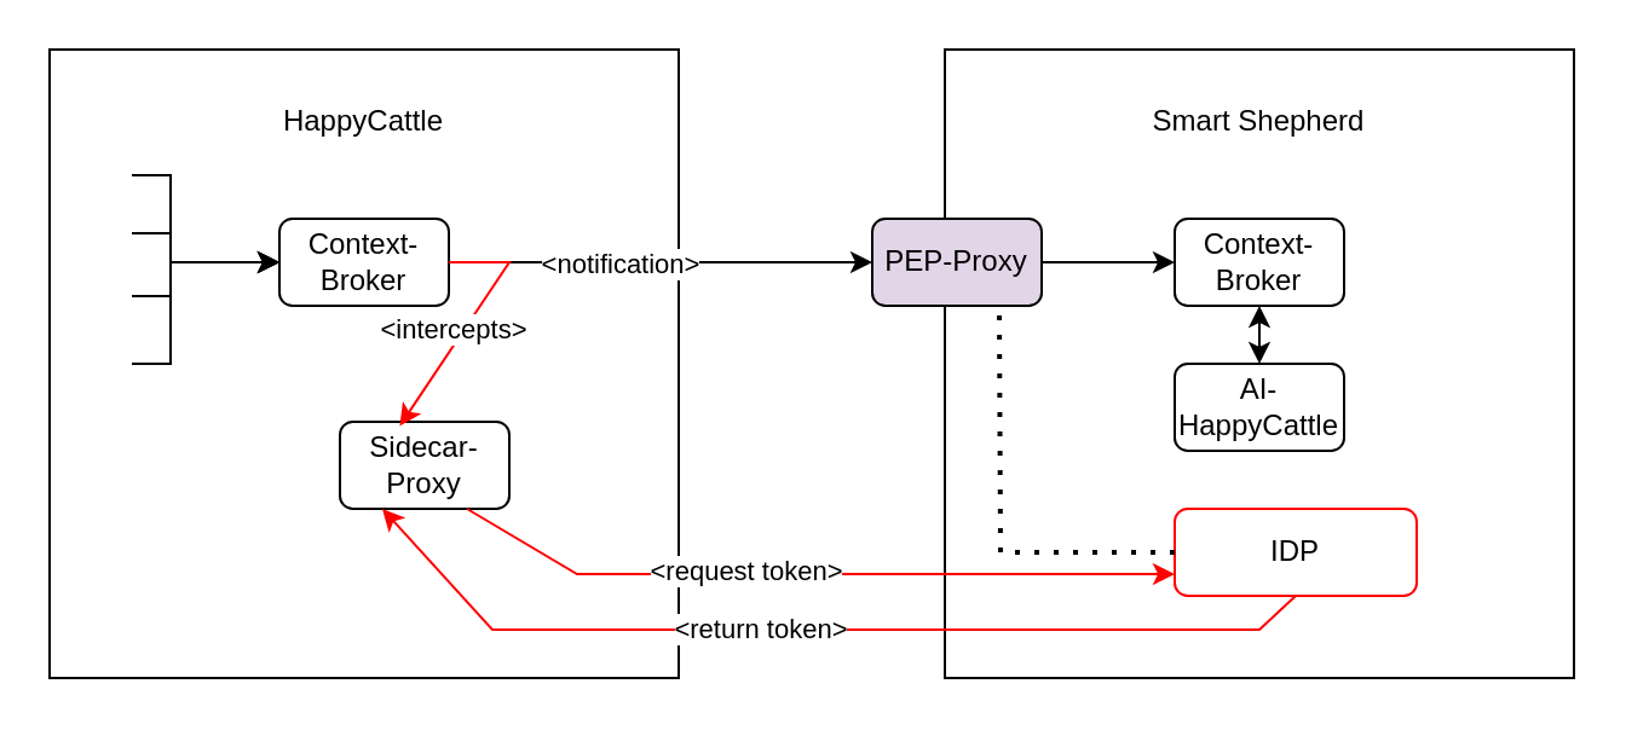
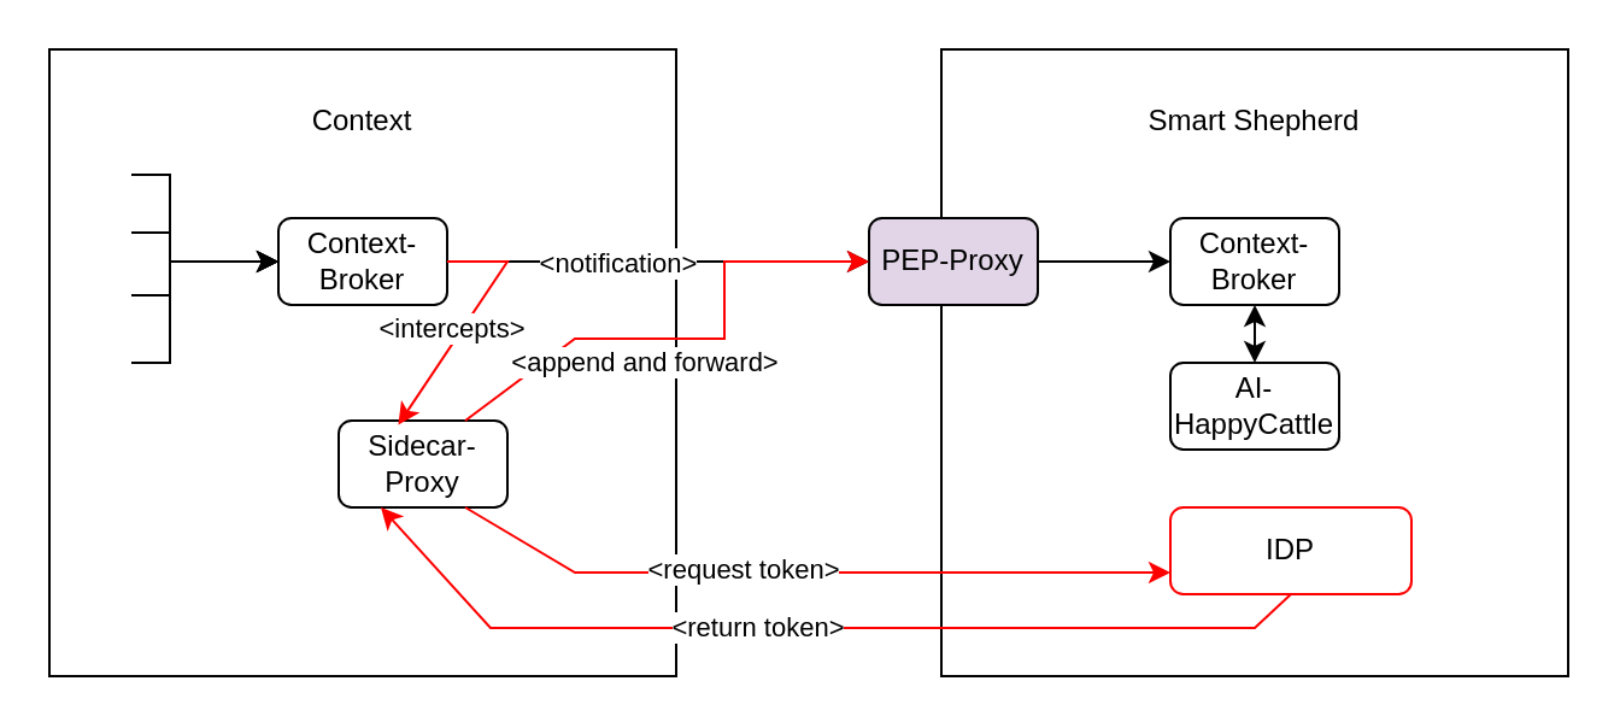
  <mxCell id="0" />
  <mxCell id="1" parent="0" />
  <mxCell id="2" value="&lt;div&gt;Smart Shepherd&lt;/div&gt;&lt;div&gt;&lt;br&gt;&lt;/div&gt;&lt;div&gt;&lt;br&gt;&lt;/div&gt;&lt;div&gt;&lt;br&gt;&lt;/div&gt;&lt;div&gt;&lt;br&gt;&lt;/div&gt;&lt;div&gt;&lt;br&gt;&lt;/div&gt;&lt;div&gt;&lt;br&gt;&lt;/div&gt;&lt;div&gt;&lt;br&gt;&lt;/div&gt;&lt;div&gt;&lt;br&gt;&lt;/div&gt;&lt;div&gt;&lt;br&gt;&lt;/div&gt;&lt;div&gt;&lt;br&gt;&lt;/div&gt;&lt;div&gt;&lt;br&gt;&lt;/div&gt;&lt;div&gt;&lt;br&gt;&lt;/div&gt;&lt;div&gt;&lt;br&gt;&lt;/div&gt;&lt;div&gt;&lt;br&gt;&lt;/div&gt;" style="whiteSpace=wrap;html=1;aspect=fixed;" vertex="1" parent="1"><mxGeometry x="390" y="20" width="260" height="260" as="geometry" /></mxCell>
- <mxCell id="3" value="&lt;div&gt;HappyCattle&lt;/div&gt;&lt;div&gt;&lt;br&gt;&lt;/div&gt;&lt;div&gt;&lt;br&gt;&lt;/div&gt;&lt;div&gt;&lt;br&gt;&lt;/div&gt;&lt;div&gt;&lt;br&gt;&lt;/div&gt;&lt;div&gt;&lt;br&gt;&lt;/div&gt;&lt;div&gt;&lt;br&gt;&lt;/div&gt;&lt;div&gt;&lt;br&gt;&lt;/div&gt;&lt;div&gt;&lt;br&gt;&lt;/div&gt;&lt;div&gt;&lt;br&gt;&lt;/div&gt;&lt;div&gt;&lt;br&gt;&lt;/div&gt;&lt;div&gt;&lt;br&gt;&lt;/div&gt;&lt;div&gt;&lt;br&gt;&lt;/div&gt;&lt;div&gt;&lt;br&gt;&lt;/div&gt;&lt;div&gt;&lt;br&gt;&lt;/div&gt;" style="whiteSpace=wrap;html=1;aspect=fixed;" vertex="1" parent="1"><mxGeometry x="20" y="20" width="260" height="260" as="geometry" /></mxCell>
+ <mxCell id="3" value="&lt;div&gt;Context&lt;/div&gt;&lt;div&gt;&lt;br&gt;&lt;/div&gt;&lt;div&gt;&lt;br&gt;&lt;/div&gt;&lt;div&gt;&lt;br&gt;&lt;/div&gt;&lt;div&gt;&lt;br&gt;&lt;/div&gt;&lt;div&gt;&lt;br&gt;&lt;/div&gt;&lt;div&gt;&lt;br&gt;&lt;/div&gt;&lt;div&gt;&lt;br&gt;&lt;/div&gt;&lt;div&gt;&lt;br&gt;&lt;/div&gt;&lt;div&gt;&lt;br&gt;&lt;/div&gt;&lt;div&gt;&lt;br&gt;&lt;/div&gt;&lt;div&gt;&lt;br&gt;&lt;/div&gt;&lt;div&gt;&lt;br&gt;&lt;/div&gt;&lt;div&gt;&lt;br&gt;&lt;/div&gt;&lt;div&gt;&lt;br&gt;&lt;/div&gt;" style="whiteSpace=wrap;html=1;aspect=fixed;" vertex="1" parent="1"><mxGeometry x="20" y="20" width="260" height="260" as="geometry" /></mxCell>
  <mxCell id="4" value="" style="shape=image;html=1;verticalAlign=top;verticalLabelPosition=bottom;labelBackgroundColor=#ffffff;imageAspect=0;aspect=fixed;image=https://cdn3.iconfinder.com/data/icons/pidginsmilies/cow.png" vertex="1" parent="1"><mxGeometry x="30" y="60" width="24" height="24" as="geometry" /></mxCell>
  <mxCell id="5" value="" style="shape=image;html=1;verticalAlign=top;verticalLabelPosition=bottom;labelBackgroundColor=#ffffff;imageAspect=0;aspect=fixed;image=https://cdn3.iconfinder.com/data/icons/pidginsmilies/cow.png" vertex="1" parent="1"><mxGeometry x="30" y="84" width="24" height="24" as="geometry" /></mxCell>
  <mxCell id="6" value="" style="shape=image;html=1;verticalAlign=top;verticalLabelPosition=bottom;labelBackgroundColor=#ffffff;imageAspect=0;aspect=fixed;image=https://cdn3.iconfinder.com/data/icons/pidginsmilies/cow.png" vertex="1" parent="1"><mxGeometry x="30" y="138" width="24" height="24" as="geometry" /></mxCell>
  <mxCell id="7" value="" style="shape=image;html=1;verticalAlign=top;verticalLabelPosition=bottom;labelBackgroundColor=#ffffff;imageAspect=0;aspect=fixed;image=https://cdn3.iconfinder.com/data/icons/pidginsmilies/cow.png" vertex="1" parent="1"><mxGeometry x="30" y="110" width="24" height="24" as="geometry" /></mxCell>
  <mxCell id="8" value="Context-Broker" style="rounded=1;whiteSpace=wrap;html=1;" vertex="1" parent="1"><mxGeometry x="115" y="90" width="70" height="36" as="geometry" /></mxCell>
  <mxCell id="9" value="" style="endArrow=classic;html=1;rounded=0;exitX=1;exitY=0.5;exitDx=0;exitDy=0;entryX=0;entryY=0.5;entryDx=0;entryDy=0;" edge="1" parent="1" source="4" target="8"><mxGeometry width="50" height="50" relative="1" as="geometry"><mxPoint x="-160" y="130" as="sourcePoint" /><mxPoint x="-110" y="80" as="targetPoint" /><Array as="points"><mxPoint x="70" y="72" /><mxPoint x="70" y="108" /></Array></mxGeometry></mxCell>
  <mxCell id="10" value="" style="endArrow=classic;html=1;rounded=0;exitX=1;exitY=0.5;exitDx=0;exitDy=0;entryX=0;entryY=0.5;entryDx=0;entryDy=0;" edge="1" parent="1" source="5" target="8"><mxGeometry width="50" height="50" relative="1" as="geometry"><mxPoint x="-150" y="210" as="sourcePoint" /><mxPoint x="-100" y="160" as="targetPoint" /><Array as="points"><mxPoint x="70" y="96" /><mxPoint x="70" y="108" /></Array></mxGeometry></mxCell>
  <mxCell id="11" value="" style="endArrow=classic;html=1;rounded=0;exitX=1;exitY=0.5;exitDx=0;exitDy=0;entryX=0;entryY=0.5;entryDx=0;entryDy=0;" edge="1" parent="1" source="7" target="8"><mxGeometry width="50" height="50" relative="1" as="geometry"><mxPoint x="-180" y="210" as="sourcePoint" /><mxPoint x="-130" y="160" as="targetPoint" /><Array as="points"><mxPoint x="70" y="122" /><mxPoint x="70" y="108" /></Array></mxGeometry></mxCell>
  <mxCell id="12" value="" style="endArrow=classic;html=1;rounded=0;exitX=1;exitY=0.5;exitDx=0;exitDy=0;entryX=0;entryY=0.5;entryDx=0;entryDy=0;" edge="1" parent="1" source="6" target="8"><mxGeometry width="50" height="50" relative="1" as="geometry"><mxPoint x="-40" y="190" as="sourcePoint" /><mxPoint y="140" as="targetPoint" x="10" /><Array as="points"><mxPoint x="70" y="150" /><mxPoint x="70" y="108" /></Array></mxGeometry></mxCell>
  <mxCell id="13" value="Context-Broker" style="rounded=1;whiteSpace=wrap;html=1;" vertex="1" parent="1"><mxGeometry x="485" y="90" width="70" height="36" as="geometry" /></mxCell>
  <mxCell id="14" value="IDP" style="rounded=1;whiteSpace=wrap;html=1;strokeColor=#FF0000;" vertex="1" parent="1"><mxGeometry x="485" y="210" width="100" height="36" as="geometry" /></mxCell>
  <mxCell id="15" style="edgeStyle=orthogonalEdgeStyle;rounded=0;orthogonalLoop=1;jettySize=auto;html=1;exitX=0.5;exitY=1;exitDx=0;exitDy=0;" edge="1" parent="1"><mxGeometry relative="1" as="geometry"><mxPoint x="150" y="246" as="sourcePoint" /><mxPoint x="150" y="246" as="targetPoint" /></mxGeometry></mxCell>
  <mxCell id="16" value="PEP-Proxy" style="rounded=1;whiteSpace=wrap;html=1;fillColor=#e1d5e7;" vertex="1" parent="1"><mxGeometry x="360" y="90" width="70" height="36" as="geometry" /></mxCell>
  <mxCell id="17" value="" style="endArrow=classic;html=1;rounded=0;exitX=1;exitY=0.5;exitDx=0;exitDy=0;entryX=0;entryY=0.5;entryDx=0;entryDy=0;" edge="1" parent="1" source="8" target="16"><mxGeometry width="50" height="50" relative="1" as="geometry"><mxPoint x="370" y="-10" as="sourcePoint" /><mxPoint x="420" y="-60" as="targetPoint" /></mxGeometry></mxCell>
  <mxCell id="18" value="&amp;lt;notification&amp;gt;" style="edgeLabel;html=1;align=center;verticalAlign=middle;resizable=0;points=[];" vertex="1" connectable="0" parent="17"><mxGeometry x="-0.177" y="1" relative="1" as="geometry"><mxPoint x="-2" y="1" as="offset" /></mxGeometry></mxCell>
  <mxCell id="19" value="" style="endArrow=classic;html=1;rounded=0;exitX=1;exitY=0.5;exitDx=0;exitDy=0;entryX=0;entryY=0.5;entryDx=0;entryDy=0;" edge="1" parent="1" source="16" target="13"><mxGeometry width="50" height="50" relative="1" as="geometry"><mxPoint x="195" y="118" as="sourcePoint" /><mxPoint x="370" y="118" as="targetPoint" /></mxGeometry></mxCell>
  <mxCell id="20" value="AI-HappyCattle" style="rounded=1;whiteSpace=wrap;html=1;" vertex="1" parent="1"><mxGeometry x="485" y="150" width="70" height="36" as="geometry" /></mxCell>
  <mxCell id="21" value="" style="endArrow=classic;startArrow=classic;html=1;rounded=0;entryX=0.5;entryY=1;entryDx=0;entryDy=0;exitX=0.5;exitY=0;exitDx=0;exitDy=0;" edge="1" parent="1" source="20" target="13"><mxGeometry width="50" height="50" relative="1" as="geometry"><mxPoint x="420" y="400" as="sourcePoint" /><mxPoint x="470" y="350" as="targetPoint" /></mxGeometry></mxCell>
- <mxCell id="22" value="" style="endArrow=none;dashed=1;html=1;dashPattern=1 3;strokeWidth=2;rounded=0;entryX=0.75;entryY=1;entryDx=0;entryDy=0;exitX=0;exitY=0.5;exitDx=0;exitDy=0;" edge="1" parent="1" source="14" target="16"><mxGeometry width="50" height="50" relative="1" as="geometry"><mxPoint x="300" y="220" as="sourcePoint" /><mxPoint x="350" y="170" as="targetPoint" /><Array as="points"><mxPoint x="413" y="228" /></Array></mxGeometry></mxCell>
  <mxCell id="23" value="Sidecar-Proxy" style="rounded=1;whiteSpace=wrap;html=1;" vertex="1" parent="1"><mxGeometry x="140" y="174" width="70" height="36" as="geometry" /></mxCell>
  <mxCell id="24" value="" style="endArrow=classic;html=1;rounded=0;strokeColor=#FF0000;entryX=0.353;entryY=0.048;entryDx=0;entryDy=0;entryPerimeter=0;exitX=1;exitY=0.5;exitDx=0;exitDy=0;" edge="1" parent="1" source="8" target="23"><mxGeometry width="50" height="50" relative="1" as="geometry"><mxPoint x="190" y="110" as="sourcePoint" /><mxPoint x="370" y="130" as="targetPoint" /><Array as="points"><mxPoint x="210" y="108" /></Array></mxGeometry></mxCell>
  <mxCell id="25" value="&amp;lt;intercepts&amp;gt;" style="edgeLabel;html=1;align=center;verticalAlign=middle;resizable=0;points=[];" vertex="1" connectable="0" parent="24"><mxGeometry x="0.212" y="-1" relative="1" as="geometry"><mxPoint y="-5" as="offset" /></mxGeometry></mxCell>
  <mxCell id="26" value="" style="endArrow=classic;html=1;rounded=0;strokeColor=#FF0000;exitX=0.75;exitY=1;exitDx=0;exitDy=0;entryX=0;entryY=0.75;entryDx=0;entryDy=0;" edge="1" parent="1" source="23" target="14"><mxGeometry width="50" height="50" relative="1" as="geometry"><mxPoint x="330" y="290" as="sourcePoint" /><mxPoint x="380" y="240" as="targetPoint" /><Array as="points"><mxPoint x="238" y="237" /></Array></mxGeometry></mxCell>
  <mxCell id="27" value="&amp;lt;request token&amp;gt;" style="edgeLabel;html=1;align=center;verticalAlign=middle;resizable=0;points=[];" vertex="1" connectable="0" parent="26"><mxGeometry x="-0.188" y="2" relative="1" as="geometry"><mxPoint as="offset" /></mxGeometry></mxCell>
  <mxCell id="28" value="&amp;lt;return token&amp;gt;" style="endArrow=classic;html=1;rounded=0;strokeColor=#FF0000;exitX=0.5;exitY=1;exitDx=0;exitDy=0;entryX=0.25;entryY=1;entryDx=0;entryDy=0;" edge="1" parent="1" source="14" target="23"><mxGeometry x="0.123" width="50" height="50" relative="1" as="geometry"><mxPoint x="300" y="340" as="sourcePoint" /><mxPoint x="350" y="290" as="targetPoint" /><Array as="points"><mxPoint x="520" y="260" /><mxPoint x="203" y="260" /></Array><mxPoint as="offset" /></mxGeometry></mxCell>
+ <mxCell id="29" value="&amp;lt;append and forward&amp;gt;" style="endArrow=classic;html=1;rounded=0;strokeColor=#FF0000;exitX=0.75;exitY=0;exitDx=0;exitDy=0;entryX=0;entryY=0.5;entryDx=0;entryDy=0;" edge="1" parent="1" source="23" target="16"><mxGeometry x="-0.183" y="-10" width="50" height="50" relative="1" as="geometry"><mxPoint x="310" y="180" as="sourcePoint" /><mxPoint x="360" y="110" as="targetPoint" /><Array as="points"><mxPoint x="238" y="140" /><mxPoint x="300" y="140" /><mxPoint x="300" y="108" /></Array><mxPoint as="offset" /></mxGeometry></mxCell>
